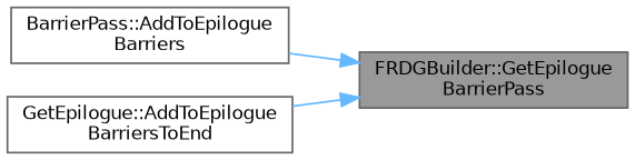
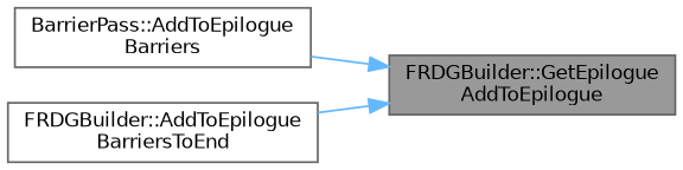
  digraph {
    rankdir=RL
    node [color=grey40 fillcolor=white fontname=Helvetica fontsize=10 shape=box style=filled]
    edge [color=steelblue1 dir=back fontname=Helvetica fontsize=10 labelfontname=Helvetica labelfontsize=10 style=solid]
-   n1 [color=gray40 fillcolor=grey60 fontcolor=black height=0.2 label="FRDGBuilder::GetEpilogue\lBarrierPass" width=0.4]
+   n1 [color=gray40 fillcolor=grey60 fontcolor=black height=0.2 label="FRDGBuilder::GetEpilogue\lAddToEpilogue" width=0.4]
    n2 [height=0.2 label="BarrierPass::AddToEpilogue\lBarriers" width=0.4]
-   n3 [height=0.2 label="GetEpilogue::AddToEpilogue\lBarriersToEnd" width=0.4]
+   n3 [height=0.2 label="FRDGBuilder::AddToEpilogue\lBarriersToEnd" width=0.4]
    n1 -> n2
    n1 -> n3
  }
